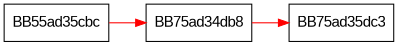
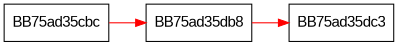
  digraph {
    fontname="Liberation Sans"
    rankdir=LR
    splines=ortho
    node [fontname="Liberation Sans" shape=box]
    edge [color=red fontname="Liberation Sans"]
-   BB75ad35cbc [label=BB55ad35cbc]
-   BB75ad35db8 [label=BB75ad34db8]
+   BB75ad35cbc
+   BB75ad35db8
    BB75ad35dc3
    BB75ad35cbc -> BB75ad35db8
    BB75ad35db8 -> BB75ad35dc3
  }
